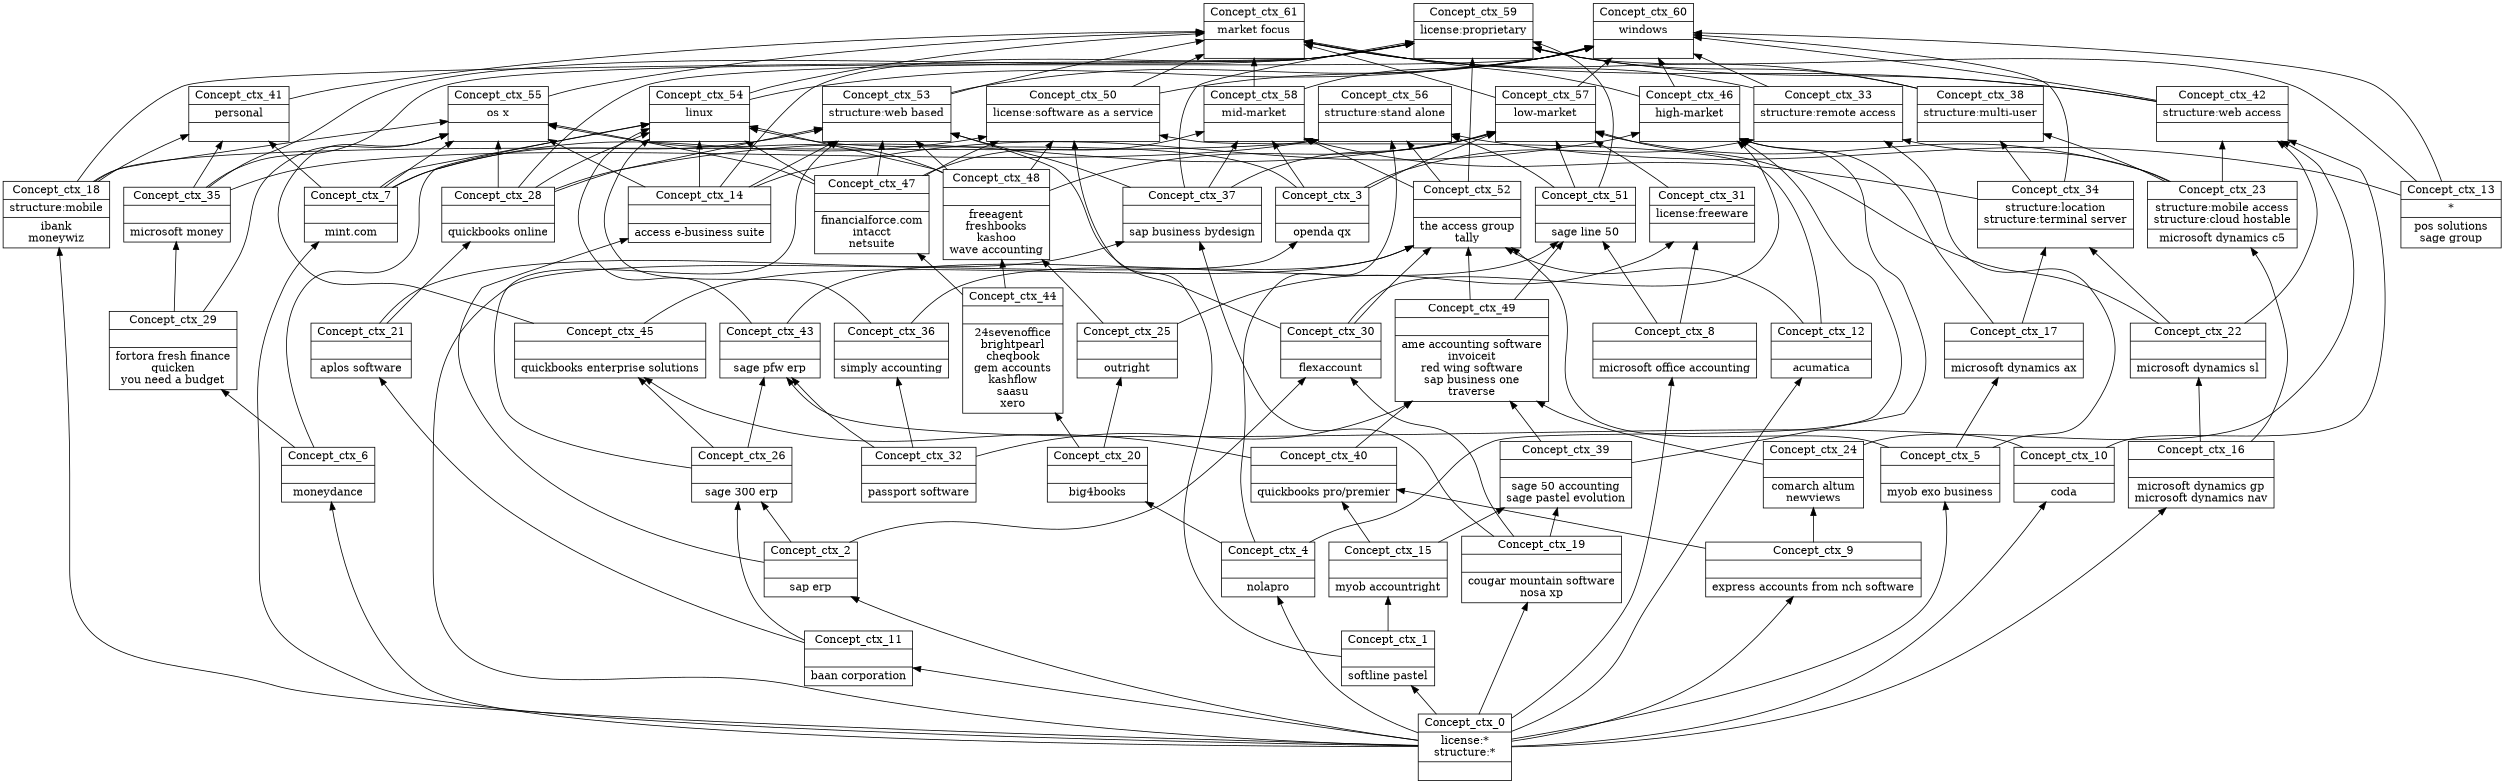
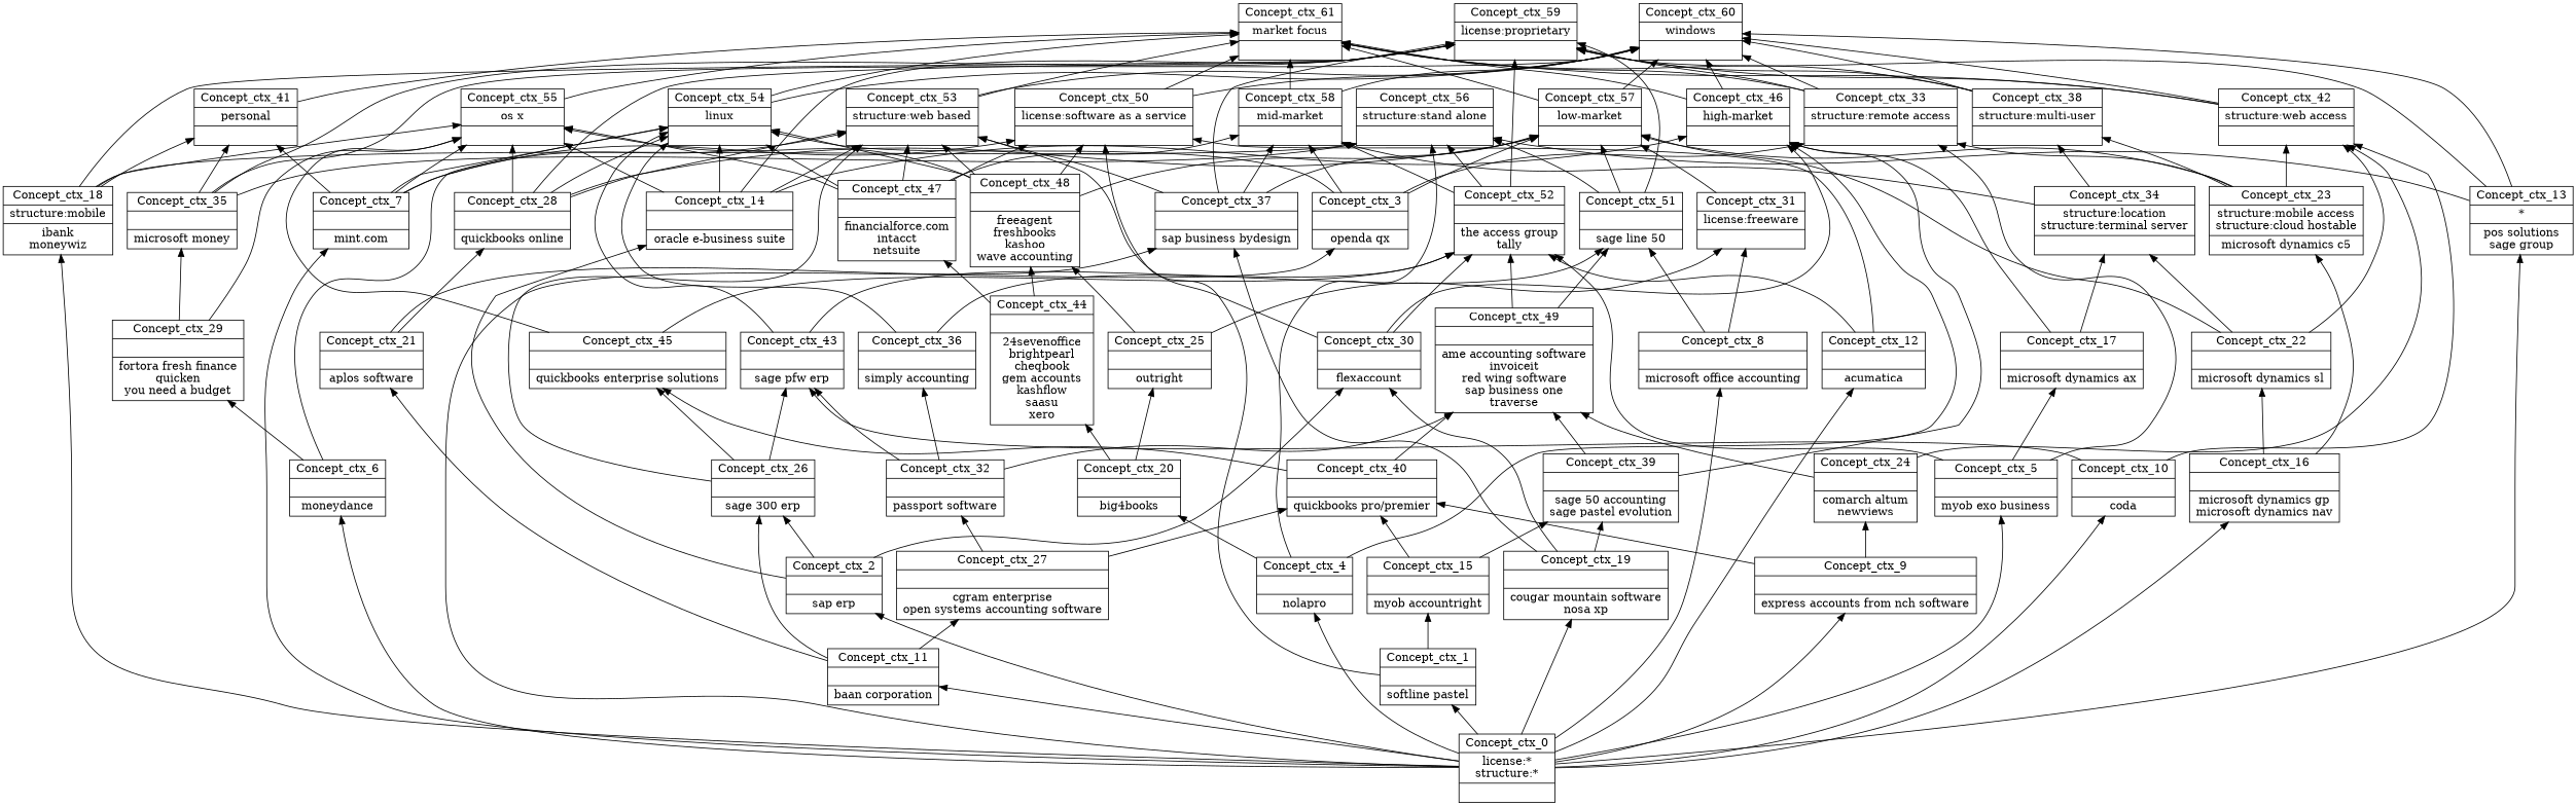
  digraph {
    rankdir=BT
    node [shape=record]
    n1 [label="{Concept_ctx_0|license:*\nstructure:*\n|}"]
    n2 [label="{Concept_ctx_4||nolapro\n}"]
    n3 [label="{Concept_ctx_7||mint.com\n}"]
    n4 [label="{Concept_ctx_2||sap erp\n}"]
    n5 [label="{Concept_ctx_6||moneydance\n}"]
    n6 [label="{Concept_ctx_1||softline pastel\n}"]
    n7 [label="{Concept_ctx_8||microsoft office accounting\n}"]
    n8 [label="{Concept_ctx_12||acumatica\n}"]
    n9 [label="{Concept_ctx_11||baan corporation\n}"]
    n10 [label="{Concept_ctx_9||express accounts from nch software\n}"]
    n11 [label="{Concept_ctx_10||coda\n}"]
    n12 [label="{Concept_ctx_5||myob exo business\n}"]
    n13 [label="{Concept_ctx_3||openda qx\n}"]
    n14 [label="{Concept_ctx_13|*\n|pos solutions\nsage group\n}"]
    n15 [label="{Concept_ctx_19||cougar mountain software\nnosa xp\n}"]
    n16 [label="{Concept_ctx_18|structure:mobile\n|ibank\nmoneywiz\n}"]
    n17 [label="{Concept_ctx_16||microsoft dynamics gp\nmicrosoft dynamics nav\n}"]
    n18 [label="{Concept_ctx_20||big4books\n}"]
    n19 [label="{Concept_ctx_46|high-market\n|}"]
    n20 [label="{Concept_ctx_56|structure:stand alone\n|}"]
    n21 [label="{Concept_ctx_41|personal\n|}"]
    n22 [label="{Concept_ctx_50|license:software as a service\n|}"]
    n23 [label="{Concept_ctx_53|structure:web based\n|}"]
    n24 [label="{Concept_ctx_54|linux\n|}"]
    n25 [label="{Concept_ctx_55|os x\n|}"]
-   n26 [label="{Concept_ctx_14||access e-business suite\n}"]
+   n26 [label="{Concept_ctx_14||oracle e-business suite\n}"]
    n27 [label="{Concept_ctx_26||sage 300 erp\n}"]
    n28 [label="{Concept_ctx_30||flexaccount\n}"]
    n29 [label="{Concept_ctx_29||fortora fresh finance\nquicken\nyou need a budget\n}"]
    n30 [label="{Concept_ctx_15||myob accountright\n}"]
    n31 [label="{Concept_ctx_31|license:freeware\n|}"]
    n32 [label="{Concept_ctx_51||sage line 50\n}"]
    n33 [label="{Concept_ctx_52||the access group\ntally\n}"]
    n34 [label="{Concept_ctx_21||aplos software\n}"]
+   n35 [label="{Concept_ctx_27||cgram enterprise\nopen systems accounting software\n}"]
    n36 [label="{Concept_ctx_24||comarch altum\nnewviews\n}"]
    n37 [label="{Concept_ctx_40||quickbooks pro/premier\n}"]
    n38 [label="{Concept_ctx_43||sage pfw erp\n}"]
    n39 [label="{Concept_ctx_42|structure:web access\n|}"]
    n40 [label="{Concept_ctx_17||microsoft dynamics ax\n}"]
    n41 [label="{Concept_ctx_33|structure:remote access\n|}"]
    n42 [label="{Concept_ctx_57|low-market\n|}"]
    n43 [label="{Concept_ctx_58|mid-market\n|}"]
    n44 [label="{Concept_ctx_59|license:proprietary\n|}"]
    n45 [label="{Concept_ctx_60|windows\n|}"]
    n46 [label="{Concept_ctx_39||sage 50 accounting\nsage pastel evolution\n}"]
    n47 [label="{Concept_ctx_25||outright\n}"]
    n48 [label="{Concept_ctx_44||24sevenoffice\nbrightpearl\ncheqbook\ngem accounts\nkashflow\nsaasu\nxero\n}"]
    n49 [label="{Concept_ctx_28||quickbooks online\n}"]
    n50 [label="{Concept_ctx_37||sap business bydesign\n}"]
    n51 [label="{Concept_ctx_34|structure:location\nstructure:terminal server\n|}"]
    n52 [label="{Concept_ctx_22||microsoft dynamics sl\n}"]
    n53 [label="{Concept_ctx_23|structure:mobile access\nstructure:cloud hostable\n|microsoft dynamics c5\n}"]
    n54 [label="{Concept_ctx_48||freeagent\nfreshbooks\nkashoo\nwave accounting\n}"]
    n55 [label="{Concept_ctx_32||passport software\n}"]
    n56 [label="{Concept_ctx_45||quickbooks enterprise solutions\n}"]
    n57 [label="{Concept_ctx_49||ame accounting software\ninvoiceit\nred wing software\nsap business one\ntraverse\n}"]
    n58 [label="{Concept_ctx_38|structure:multi-user\n|}"]
    n59 [label="{Concept_ctx_35||microsoft money\n}"]
    n60 [label="{Concept_ctx_36||simply accounting\n}"]
    n61 [label="{Concept_ctx_61|market focus\n|}"]
    n62 [label="{Concept_ctx_47||financialforce.com\nintacct\nnetsuite\n}"]
    subgraph sub_1 {
      label=ctx
      n1
      n2
      n3
      n4
      n5
      n6
      n7
      n8
      n9
      n10
      n11
      n12
      n13
      n14
      n15
      n16
      n17
      n18
      n19
      n20
      n21
      n22
      n23
      n24
      n25
      n26
      n27
      n28
      n29
      n30
      n31
      n32
      n33
      n34
+     n35
      n36
      n37
      n38
      n39
      n40
      n41
      n42
      n43
      n44
      n45
      n46
      n47
      n48
      n49
      n50
      n51
      n52
      n53
      n54
      n55
      n56
      n57
      n58
      n59
      n60
      n61
      n62
    }
    n1 -> n2
    n1 -> n3
    n1 -> n4
    n1 -> n5
    n1 -> n6
    n1 -> n7
    n1 -> n8
    n1 -> n9
    n1 -> n10
    n1 -> n11
    n1 -> n12
    n1 -> n13
+   n1 -> n14
    n1 -> n15
    n1 -> n16
    n1 -> n17
    n2 -> n18
    n2 -> n19
    n2 -> n20
    n3 -> n21
    n3 -> n22
    n3 -> n23
    n3 -> n24
    n3 -> n25
    n4 -> n26
    n4 -> n27
    n4 -> n28
    n5 -> n24
    n5 -> n29
    n6 -> n22
    n6 -> n30
    n7 -> n31
    n7 -> n32
    n8 -> n22
    n8 -> n33
    n9 -> n27
    n9 -> n34
+   n9 -> n35
    n10 -> n36
    n10 -> n37
    n11 -> n38
    n11 -> n39
    n12 -> n33
    n12 -> n40
    n12 -> n41
    n13 -> n24
    n13 -> n41
    n13 -> n42
    n13 -> n43
    n14 -> n20
    n14 -> n44
    n14 -> n45
    n15 -> n28
    n15 -> n46
    n15 -> n50
    n16 -> n20
    n16 -> n21
    n16 -> n25
    n16 -> n44
    n17 -> n52
    n17 -> n53
    n18 -> n47
    n18 -> n48
    n19 -> n45
    n19 -> n61
    n21 -> n61
    n22 -> n45
    n22 -> n61
    n23 -> n45
    n23 -> n61
    n24 -> n45
    n24 -> n61
    n25 -> n61
    n26 -> n19
    n26 -> n23
    n26 -> n24
    n26 -> n25
    n26 -> n44
    n27 -> n23
    n27 -> n38
    n27 -> n56
    n28 -> n19
    n28 -> n23
    n28 -> n33
    n29 -> n25
    n29 -> n59
    n30 -> n37
    n30 -> n46
    n31 -> n42
    n32 -> n20
    n32 -> n42
    n32 -> n44
    n33 -> n20
    n33 -> n43
    n33 -> n44
    n34 -> n49
    n34 -> n50
+   n35 -> n37
+   n35 -> n55
    n36 -> n39
    n36 -> n57
    n37 -> n56
    n37 -> n57
    n38 -> n24
    n38 -> n33
    n39 -> n44
    n39 -> n45
    n39 -> n61
    n40 -> n19
    n40 -> n51
+   n41 -> n44
    n41 -> n45
    n41 -> n61
    n42 -> n45
    n42 -> n61
    n43 -> n45
    n43 -> n61
    n46 -> n19
    n46 -> n57
    n47 -> n31
    n47 -> n54
    n48 -> n54
    n48 -> n62
    n49 -> n23
    n49 -> n24
    n49 -> n25
    n49 -> n42
    n49 -> n44
    n50 -> n23
    n50 -> n42
    n50 -> n43
    n50 -> n44
    n51 -> n43
    n51 -> n58
    n52 -> n39
    n52 -> n42
    n52 -> n51
    n53 -> n39
    n53 -> n41
    n53 -> n42
    n53 -> n58
    n54 -> n22
    n54 -> n23
    n54 -> n24
    n54 -> n25
    n54 -> n42
    n55 -> n38
    n55 -> n57
    n55 -> n60
    n56 -> n25
    n56 -> n33
    n57 -> n32
    n57 -> n33
    n58 -> n44
-   n51 -> n45
+   n58 -> n45
    n58 -> n61
    n59 -> n20
    n59 -> n21
    n59 -> n44
    n59 -> n45
    n60 -> n24
    n60 -> n32
    n62 -> n22
    n62 -> n23
    n62 -> n24
    n62 -> n25
    n62 -> n43
  }
